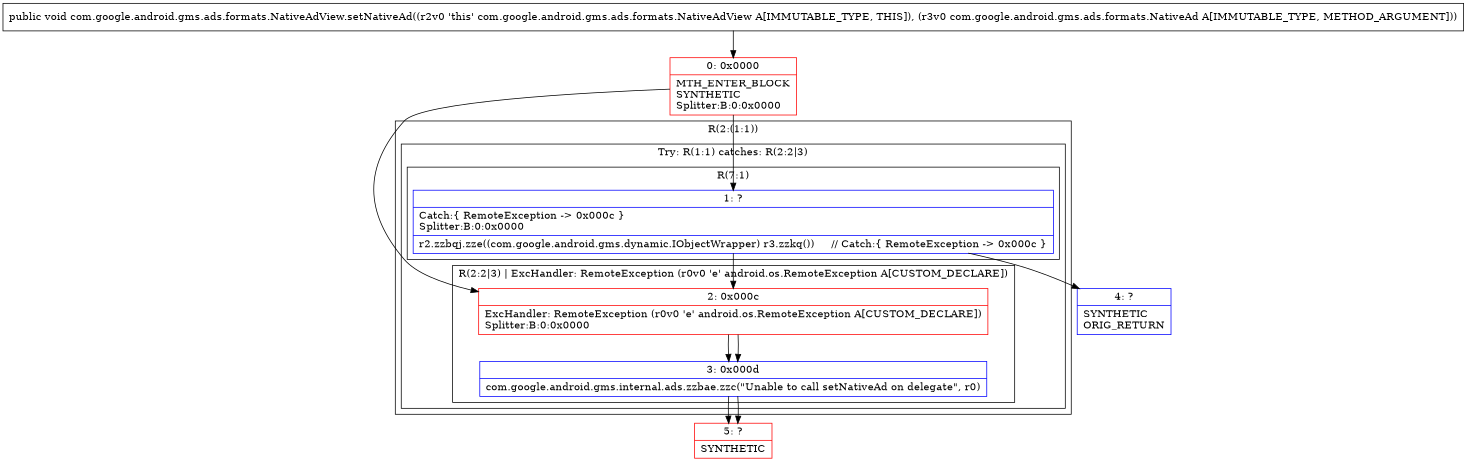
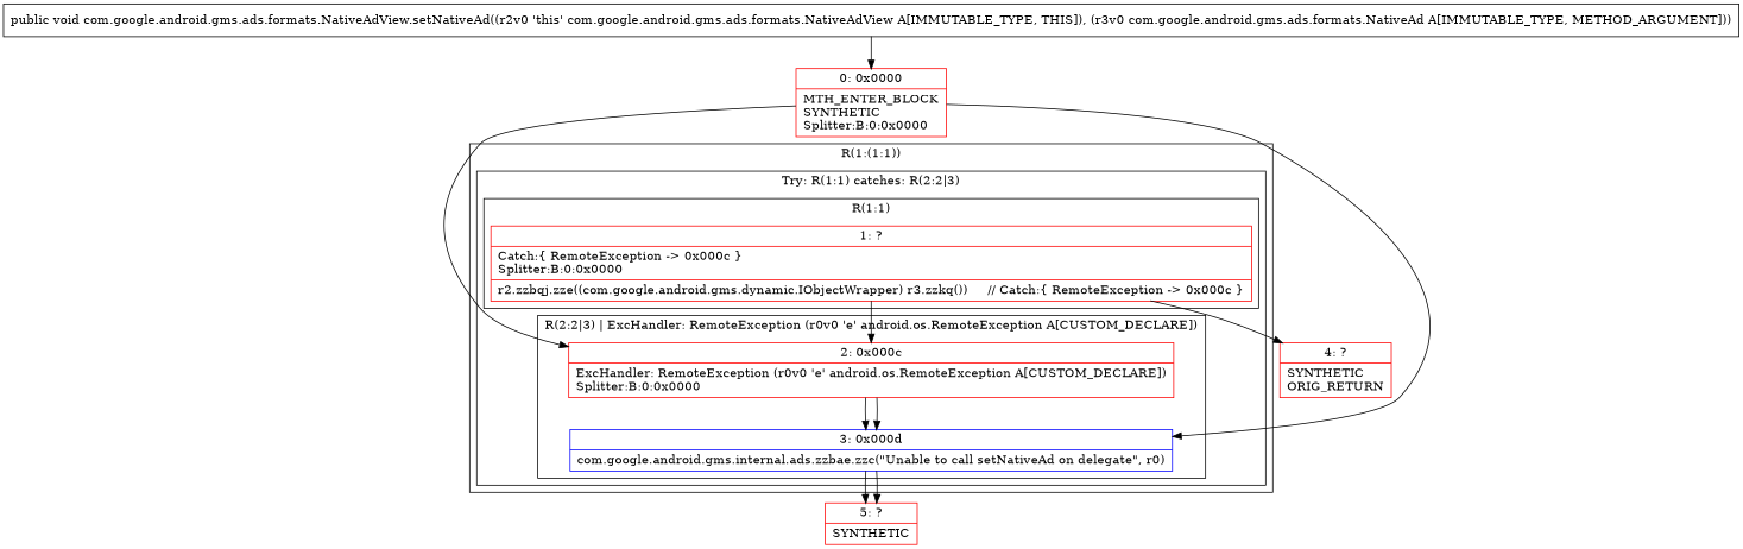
  digraph {
    node [color=red shape=record]
-   n1 [color=blue label="{1\:\ ?|Catch:\{ RemoteException \-\> 0x000c \}\lSplitter:B:0:0x0000\l|r2.zzbqj.zze((com.google.android.gms.dynamic.IObjectWrapper) r3.zzkq())     \/\/ Catch:\{ RemoteException \-\> 0x000c \}\l}"]
+   n1 [label="{1\:\ ?|Catch:\{ RemoteException \-\> 0x000c \}\lSplitter:B:0:0x0000\l|r2.zzbqj.zze((com.google.android.gms.dynamic.IObjectWrapper) r3.zzkq())     \/\/ Catch:\{ RemoteException \-\> 0x000c \}\l}"]
    n2 [label="{2\:\ 0x000c|ExcHandler: RemoteException (r0v0 'e' android.os.RemoteException A[CUSTOM_DECLARE])\lSplitter:B:0:0x0000\l}"]
    n3 [color=blue label="{3\:\ 0x000d|com.google.android.gms.internal.ads.zzbae.zzc(\"Unable to call setNativeAd on delegate\", r0)\l}"]
-   n4 [color=blue label="{4\:\ ?|SYNTHETIC\lORIG_RETURN\l}"]
+   n4 [label="{4\:\ ?|SYNTHETIC\lORIG_RETURN\l}"]
    n5 [label="{5\:\ ?|SYNTHETIC\l}"]
    n6 [label="{0\:\ 0x0000|MTH_ENTER_BLOCK\lSYNTHETIC\lSplitter:B:0:0x0000\l}"]
    n7 [label="{public void com.google.android.gms.ads.formats.NativeAdView.setNativeAd((r2v0 'this' com.google.android.gms.ads.formats.NativeAdView A[IMMUTABLE_TYPE, THIS]), (r3v0 com.google.android.gms.ads.formats.NativeAd A[IMMUTABLE_TYPE, METHOD_ARGUMENT])) }" color=""]
    subgraph cluster_1 {
-     label="R(2:(1:1))"
+     label="R(1:(1:1))"
      subgraph cluster_2 {
        label="Try: R(1:1) catches: R(2:2|3)"
        subgraph cluster_3 {
-         label="R(7:1)"
+         label="R(1:1)"
          n1
        }
        subgraph cluster_4 {
          label="R(2:2|3) | ExcHandler: RemoteException (r0v0 'e' android.os.RemoteException A[CUSTOM_DECLARE])\l"
          n2
          n3
        }
      }
    }
    subgraph cluster_5 {
      label="R(2:2|3) | ExcHandler: RemoteException (r0v0 'e' android.os.RemoteException A[CUSTOM_DECLARE])\l"
    }
    n1 -> n2
    n1 -> n4
    n2 -> n3
    n2 -> n3
    n3 -> n5
    n3 -> n5
-   n6 -> n1
+   n6 -> n3
    n6 -> n2
    n7 -> n6
  }
